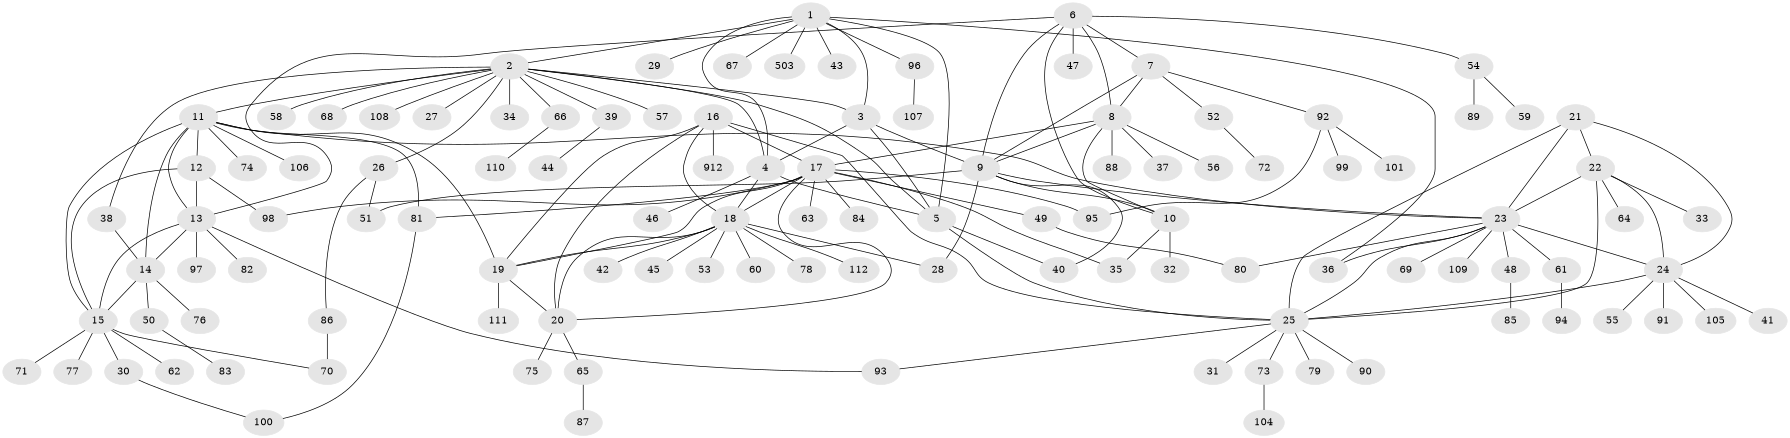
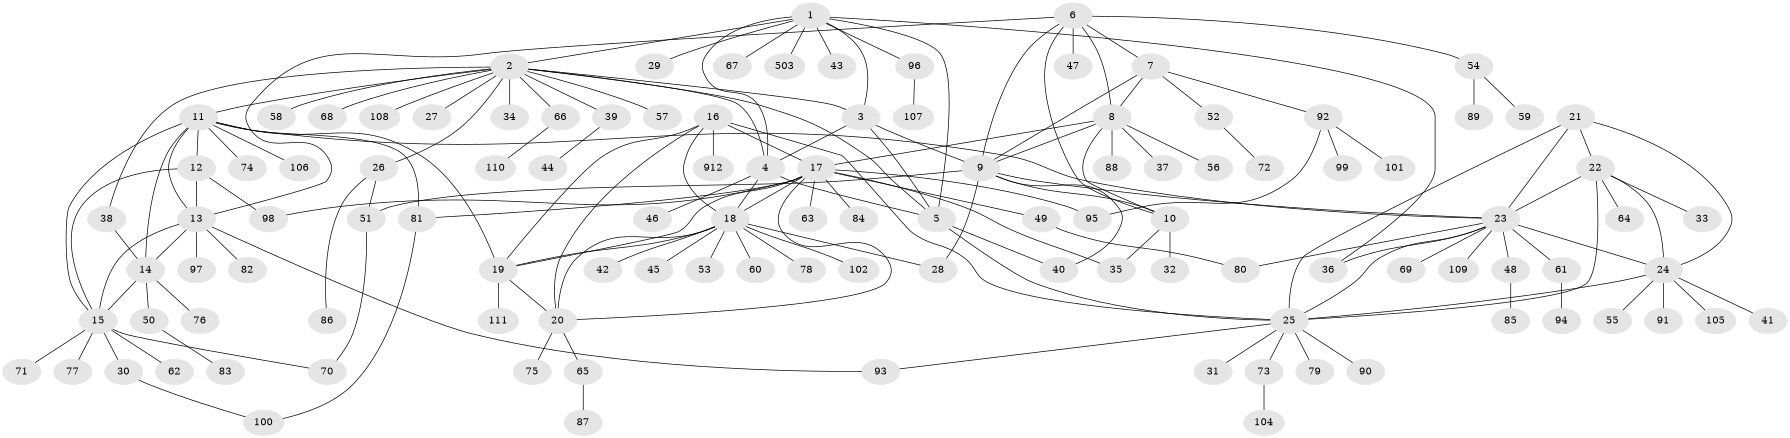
  graph {
    fontname="DejaVu Serif"
    node [color=gray90 fontname="DejaVu Serif" style=filled]
    edge [fontname="DejaVu Serif"]
    1
    2
    3
    4
    5
    29
    36
    43
    67
    96
    n11 [label=503]
    11
    26
    27
    34
    38
    39
    57
    58
    66
    68
    108
    9
    18
    46
    25
    40
    107
    13
    23
    12
    14
    15
    19
    74
    81
    106
    51
    86
    44
    110
    10
    28
    20
    42
    45
    53
    60
    78
-   102 [label=112]
+   102
    93
    31
    73
    79
    90
    6
    7
    8
    47
    54
    52
    92
    17
    37
    56
    88
    32
    35
    82
    97
    59
    89
    72
    95
    99
    101
    98
    49
    63
    84
    24
    48
    61
    69
    80
    109
    70
    50
    76
    30
    62
    71
    77
    111
    100
    83
    16
    n98 [label=912]
    65
    75
    87
    21
    22
    33
    64
    41
    55
    91
    105
    85
    94
    104
    1 -- 2
    1 -- 3
    1 -- 4
    1 -- 5
    1 -- 29
    1 -- 36
    1 -- 43
    1 -- 67
    1 -- 96
    1 -- n11
    2 -- 3
    2 -- 4
    2 -- 5
    2 -- 11
    2 -- 26
    2 -- 27
    2 -- 34
    2 -- 38
    2 -- 39
    2 -- 57
    2 -- 58
    2 -- 66
    2 -- 68
    2 -- 108
    3 -- 4
    3 -- 5
    3 -- 9
    4 -- 5
    4 -- 18
    4 -- 46
    5 -- 25
    5 -- 40
    96 -- 107
    11 -- 13
    11 -- 23
    11 -- 12
    11 -- 14
    11 -- 15
    11 -- 19
    11 -- 74
    11 -- 81
    11 -- 106
    26 -- 51
    26 -- 86
    38 -- 14
    39 -- 44
    66 -- 110
    9 -- 40
    9 -- 23
    9 -- 51
    9 -- 10
    9 -- 28
    18 -- 19
    18 -- 28
    18 -- 20
    18 -- 42
    18 -- 45
    18 -- 53
    18 -- 60
    18 -- 78
    18 -- 102
    25 -- 93
    25 -- 31
    25 -- 73
    25 -- 79
    25 -- 90
    13 -- 14
    13 -- 15
    13 -- 93
    13 -- 82
    13 -- 97
    23 -- 36
    23 -- 25
    23 -- 24
    23 -- 48
    23 -- 61
    23 -- 69
    23 -- 80
    23 -- 109
    12 -- 13
    12 -- 15
    12 -- 98
    14 -- 15
    14 -- 50
    14 -- 76
    15 -- 70
    15 -- 30
    15 -- 62
    15 -- 71
    15 -- 77
    19 -- 20
    19 -- 111
    81 -- 100
-   86 -- 70
+   51 -- 70
    10 -- 32
    10 -- 35
    20 -- 65
    20 -- 75
    73 -- 104
    6 -- 9
    6 -- 13
    6 -- 10
    6 -- 7
    6 -- 8
    6 -- 47
    6 -- 54
    7 -- 9
    7 -- 8
    7 -- 52
    7 -- 92
    8 -- 9
    8 -- 10
    8 -- 17
    8 -- 37
    8 -- 56
    8 -- 88
    54 -- 59
    54 -- 89
    52 -- 72
    92 -- 95
    92 -- 99
    92 -- 101
    17 -- 18
    17 -- 19
    17 -- 81
    17 -- 20
    17 -- 35
    17 -- 95
    17 -- 98
    17 -- 49
    17 -- 63
    17 -- 84
    49 -- 80
    24 -- 25
    24 -- 41
    24 -- 55
    24 -- 91
    24 -- 105
    48 -- 85
    61 -- 94
    50 -- 83
    30 -- 100
    16 -- 18
    16 -- 25
    16 -- 19
    16 -- 20
    16 -- 17
    16 -- n98
    65 -- 87
    21 -- 25
    21 -- 23
    21 -- 24
    21 -- 22
    22 -- 25
    22 -- 23
    22 -- 24
    22 -- 33
    22 -- 64
  }
